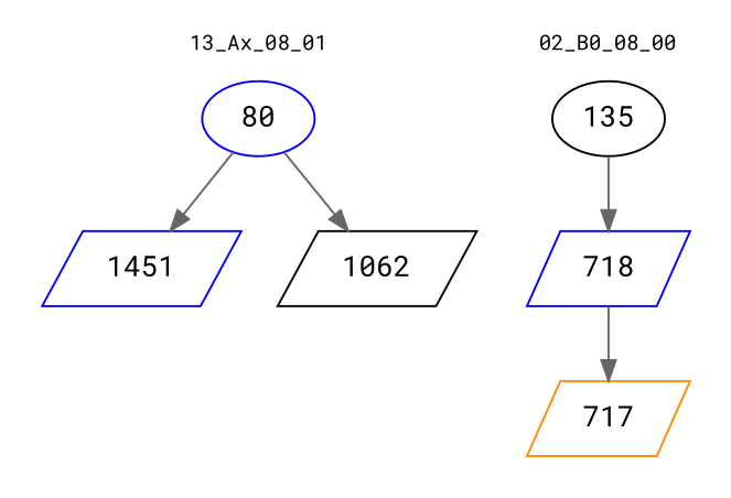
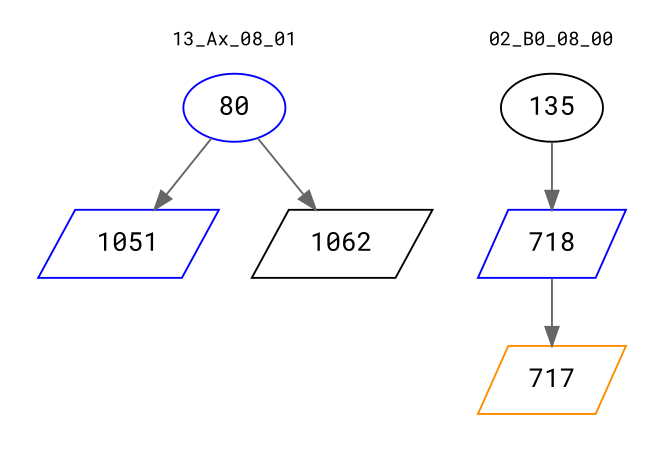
  digraph {
    fontname="Roboto Mono"
    node [color=blue fontname="Roboto Mono" shape=parallelogram]
    edge [color=gray40 fontname="Roboto Mono"]
    n1 [label=80 shape=ellipse]
-   n2 [label=1451]
+   n2 [label=1051]
    n3 [color=black label=1062]
    n4 [color=black label=135 shape=ellipse]
    n5 [color=darkorange label=717]
    n6 [label=718]
    subgraph cluster_1 {
      color=white
      fontsize=10
      label="13_Ax_08_01"
      n1
      n2
      n3
    }
    subgraph cluster_2 {
      color=white
      fontsize=10
      label="02_B0_08_00"
      n4
      n5
      n6
    }
    n1 -> n2
    n1 -> n3
    n4 -> n6
    n6 -> n5
  }
